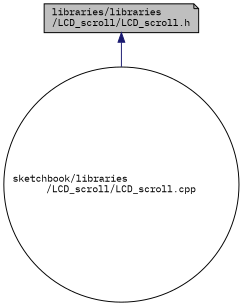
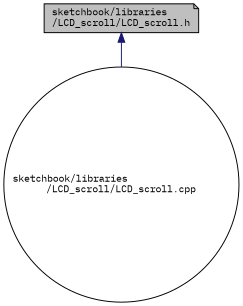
  digraph {
    fontname="IBM Plex Mono"
    node [color=black fontname="IBM Plex Mono" fontsize=10 style=filled]
-   n1 [fillcolor=grey75 fontcolor=black height=0.2 label="libraries/libraries\l/LCD_scroll/LCD_scroll.h" shape=note width=0.4]
+   n1 [fillcolor=grey75 fontcolor=black height=0.2 label="sketchbook/libraries\l/LCD_scroll/LCD_scroll.h" shape=note width=0.4]
    n2 [fillcolor=white height=0.2 label="sketchbook/libraries\l/LCD_scroll/LCD_scroll.cpp" shape=circle width=0.4]
    n1 -> n2 [color=midnightblue dir=back fontname="IBM Plex Mono" fontsize=10 labelfontname=Helvetica labelfontsize=10 style=solid]
  }
